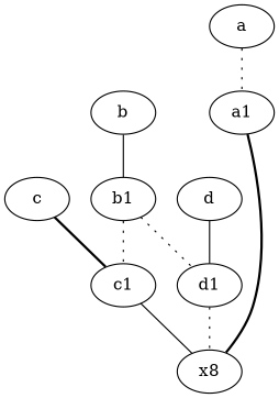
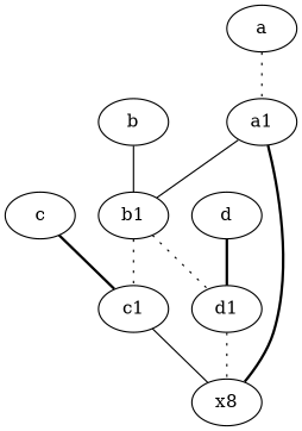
  graph {
    edge [style=dotted]
    a
    a1
    b1
    n4 [label=x8]
    d
    d1
    b
    c1
    c
    a -- a1
+   a1 -- b1 [style=solid]
    a1 -- n4 [style=bold]
    b1 -- d1
    b1 -- c1
-   d -- d1 [style=solid]
+   d -- d1 [style=bold]
    d1 -- n4
    b -- b1 [style=solid]
    c1 -- n4 [style=solid]
    c -- c1 [style=bold]
  }
